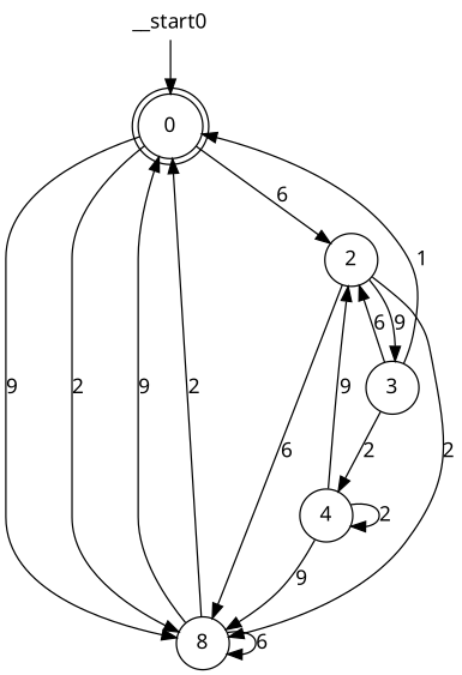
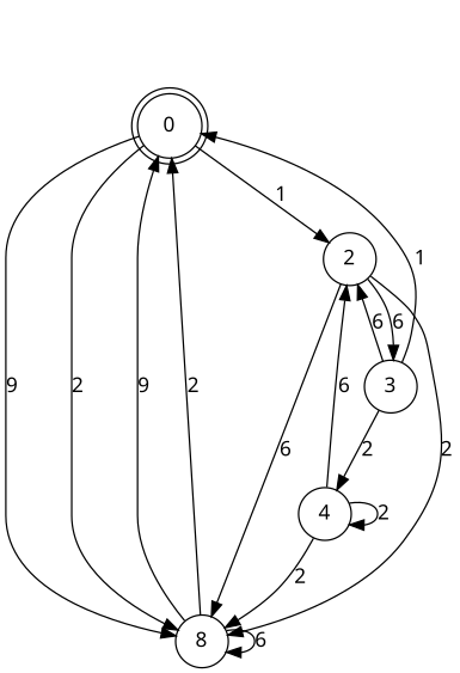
  digraph {
    fontname="Noto Sans"
    node [fontname="Noto Sans" shape=circle]
    edge [fontname="Noto Sans"]
    n1 [label=0 shape=doublecircle]
    n2 [label=8]
    n3 [label=2]
    n4 [label=3]
    n5 [label=4]
-   __start0 [height=0 shape=none width=0]
    n1 -> n2 [label=9]
    n1 -> n2 [label=2]
-   n1 -> n3 [label=6]
+   n1 -> n3 [label=1]
    n2 -> n1 [label=9]
    n2 -> n1 [label=2]
    n2 -> n2 [label=6]
    n3 -> n2 [label=2]
    n3 -> n2 [label=6]
-   n3 -> n4 [label=9]
+   n3 -> n4 [label=6]
    n4 -> n1 [label=1]
    n4 -> n3 [label=6]
    n4 -> n5 [label=2]
-   n5 -> n2 [label=9]
-   n5 -> n3 [label=9]
+   n5 -> n2 [label=2]
+   n5 -> n3 [label=6]
    n5 -> n5 [label=2]
-   __start0 -> n1
  }
